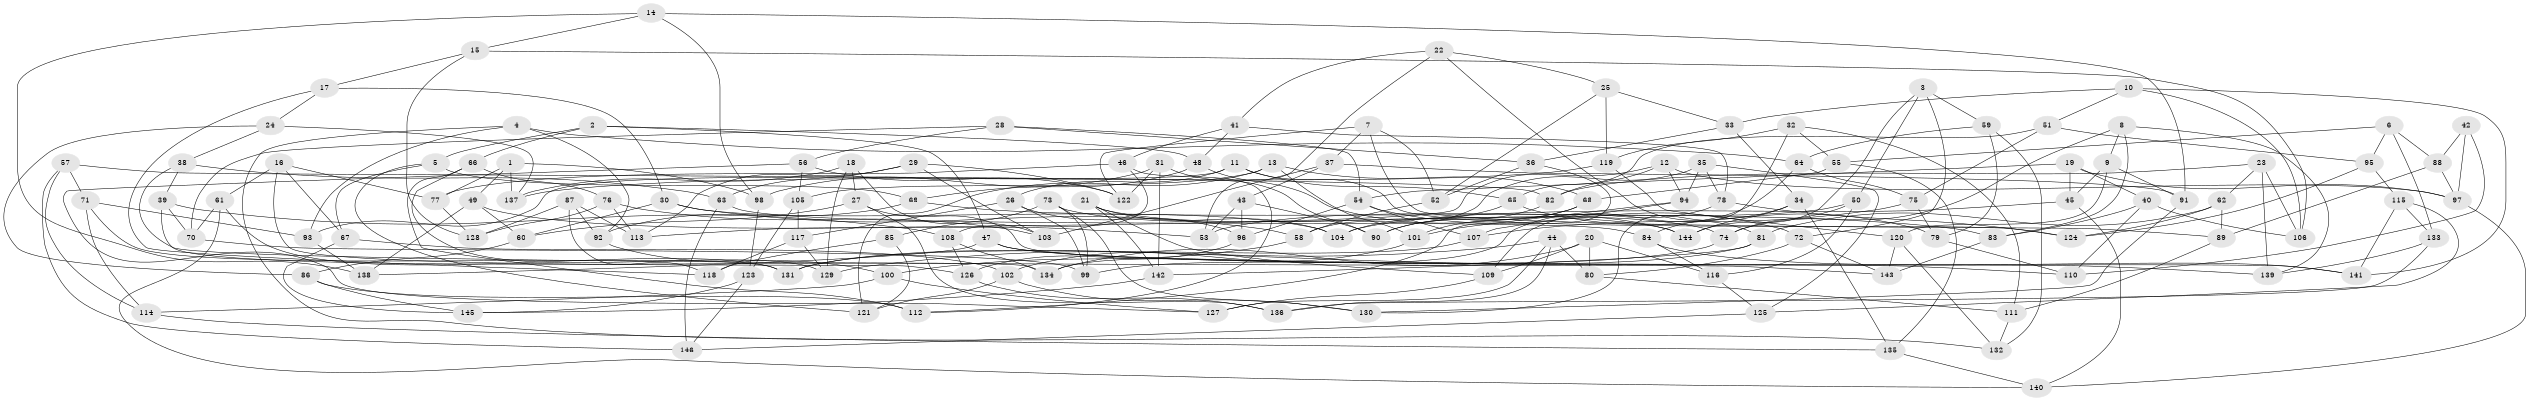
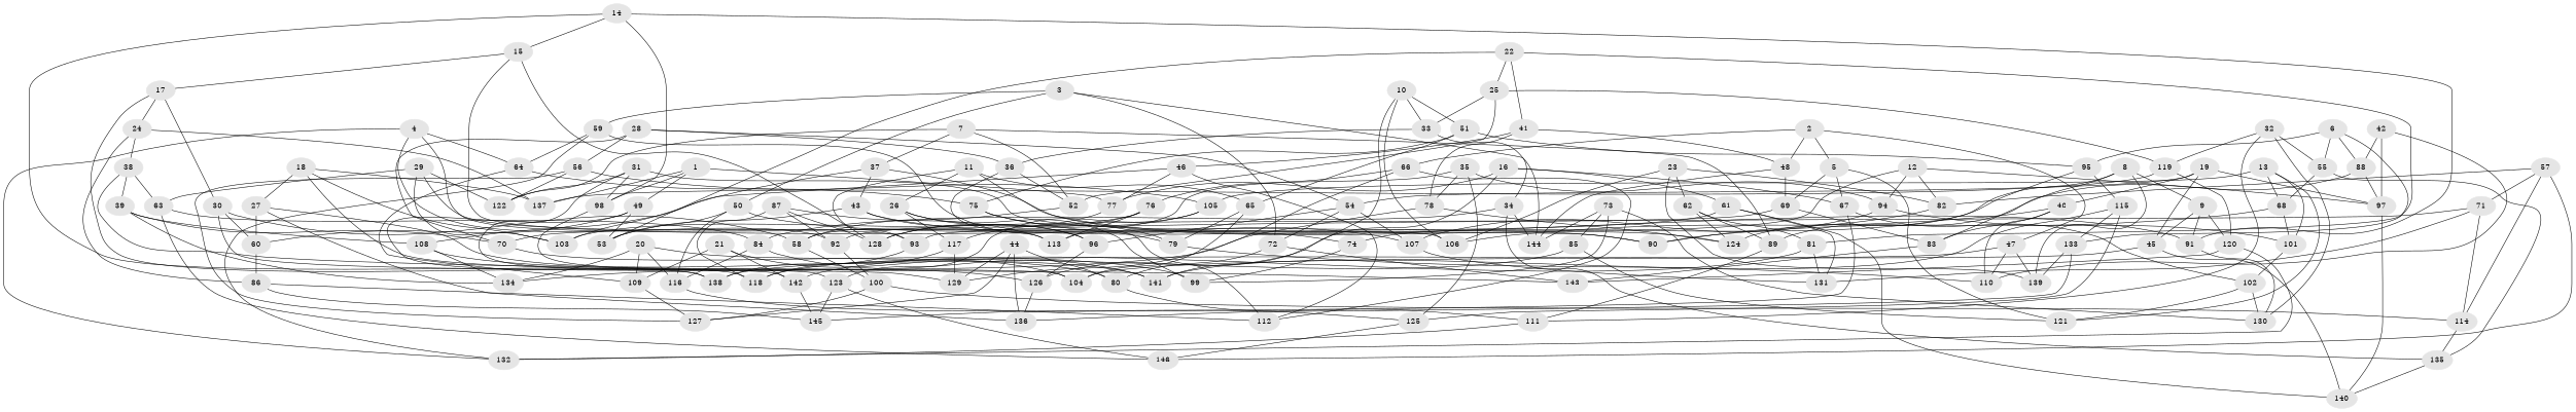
  graph {
    node [color=gray90 style=filled]
    1
    49
    77
    98
    137
    138
    53
    60
    128
    123
    2
    5
    47
    48
    66
    67
    69
    121
    139
    110
    144
    129
    112
    76
    3
    50
    59
    72
    74
    116
    64
    132
    79
    80
    143
    4
    92
    93
    109
    75
    100
    102
    145
    83
    6
    55
    88
    95
    133
    68
    135
    89
    97
    124
    115
    136
    7
    37
    52
    122
    91
    103
    43
    58
    111
    8
    9
    45
    120
    99
    104
    140
    130
    10
    33
    51
    106
    141
    36
    34
    65
    11
    26
    96
    117
    12
    82
    94
    113
    90
    101
    107
    13
    105
    14
    15
    17
    24
    30
    118
    16
    61
    126
    70
    131
    38
    86
    18
    27
    19
    40
    54
    20
    134
    127
    125
    21
    142
    22
    25
    41
    81
    119
    78
    46
    23
    62
    63
    39
    28
    56
    29
    84
    146
    31
    32
    35
    108
    42
    44
    57
    71
    114
    73
    85
    87
    1 -- 49
    1 -- 77
    1 -- 98
    1 -- 137
    49 -- 138
    49 -- 53
    49 -- 60
    77 -- 128
    98 -- 123
    60 -- 86
    123 -- 145
    123 -- 146
    2 -- 5
    2 -- 47
    2 -- 48
    2 -- 66
    5 -- 67
    5 -- 69
    5 -- 121
    47 -- 138
    47 -- 139
    47 -- 110
    48 -- 69
    48 -- 144
    66 -- 129
    66 -- 112
    66 -- 76
    67 -- 102
    67 -- 145
    69 -- 92
    69 -- 83
    76 -- 128
    76 -- 103
    76 -- 113
    3 -- 144
    3 -- 50
    3 -- 59
    3 -- 72
    50 -- 53
    50 -- 74
    50 -- 116
    59 -- 64
    59 -- 132
    59 -- 79
    72 -- 80
    72 -- 143
    74 -- 99
    116 -- 125
    64 -- 109
    64 -- 75
    79 -- 110
    80 -- 111
    4 -- 64
    4 -- 132
    4 -- 92
    4 -- 93
    92 -- 100
    93 -- 138
    109 -- 127
    75 -- 79
    75 -- 107
    100 -- 127
    100 -- 114
    102 -- 121
    102 -- 130
    83 -- 143
    6 -- 55
    6 -- 88
    6 -- 95
    6 -- 133
    55 -- 68
    55 -- 135
    88 -- 89
    88 -- 97
    95 -- 124
    95 -- 115
    133 -- 139
    133 -- 136
    68 -- 90
    68 -- 101
    135 -- 140
    89 -- 111
    97 -- 140
    115 -- 133
    115 -- 141
    115 -- 125
    7 -- 89
    7 -- 37
    7 -- 52
    7 -- 122
    37 -- 91
    37 -- 103
    37 -- 43
    52 -- 58
    91 -- 130
    43 -- 53
    43 -- 96
    43 -- 90
    58 -- 100
    111 -- 132
    8 -- 139
    8 -- 74
    8 -- 83
    8 -- 9
    9 -- 91
    9 -- 45
    9 -- 120
    45 -- 104
    45 -- 140
    120 -- 132
    120 -- 143
    10 -- 33
    10 -- 51
    10 -- 106
    10 -- 141
    33 -- 36
    33 -- 34
    51 -- 75
    51 -- 95
    51 -- 65
    36 -- 112
    36 -- 52
    34 -- 144
    34 -- 135
    34 -- 84
    65 -- 79
    65 -- 104
    11 -- 93
    11 -- 124
    11 -- 65
    11 -- 26
    26 -- 99
    26 -- 96
    26 -- 117
    96 -- 126
    117 -- 129
    117 -- 118
    12 -- 97
    12 -- 82
    12 -- 94
    12 -- 113
    82 -- 90
    94 -- 101
    94 -- 107
    101 -- 102
    107 -- 131
    13 -- 121
    13 -- 68
    13 -- 101
    13 -- 105
    105 -- 123
    105 -- 117
    14 -- 98
    14 -- 138
    14 -- 91
    14 -- 15
    15 -- 128
    15 -- 106
    15 -- 17
    17 -- 24
    17 -- 30
    17 -- 118
    24 -- 137
    24 -- 38
    24 -- 86
    30 -- 60
    30 -- 58
    30 -- 104
    16 -- 77
    16 -- 67
    16 -- 61
    16 -- 126
    61 -- 140
    61 -- 70
    61 -- 131
    126 -- 136
    70 -- 99
    38 -- 143
    38 -- 63
    38 -- 39
    86 -- 112
    86 -- 145
    18 -- 137
    18 -- 129
    18 -- 103
    18 -- 27
    27 -- 60
    27 -- 136
    27 -- 141
    19 -- 97
    19 -- 45
    19 -- 40
    19 -- 54
    40 -- 110
    40 -- 83
    40 -- 106
    54 -- 72
    54 -- 96
    54 -- 107
    20 -- 116
    20 -- 80
    20 -- 109
    20 -- 134
    125 -- 146
-   21 -- 74
    21 -- 109
    21 -- 104
    21 -- 142
    142 -- 145
    22 -- 53
    22 -- 25
    22 -- 41
    22 -- 81
    25 -- 52
    25 -- 33
    25 -- 119
    41 -- 48
    41 -- 78
    41 -- 46
    81 -- 131
    81 -- 142
    119 -- 137
    119 -- 120
    78 -- 124
    78 -- 134
    46 -- 77
    46 -- 112
    46 -- 108
    23 -- 139
    23 -- 106
    23 -- 82
    23 -- 62
    62 -- 89
    62 -- 124
    62 -- 81
    63 -- 84
    63 -- 146
    39 -- 70
    39 -- 134
    39 -- 108
    28 -- 36
    28 -- 70
    28 -- 54
    28 -- 56
    56 -- 122
    56 -- 105
    56 -- 127
    29 -- 122
    29 -- 103
    29 -- 113
    29 -- 63
    84 -- 116
    84 -- 141
    31 -- 98
    31 -- 122
    31 -- 90
    31 -- 142
    32 -- 55
    32 -- 111
    32 -- 130
    32 -- 119
    35 -- 58
    35 -- 94
    35 -- 125
    35 -- 78
    108 -- 126
    108 -- 134
    42 -- 110
    42 -- 88
    42 -- 97
    44 -- 129
    44 -- 80
    44 -- 136
    44 -- 127
    57 -- 82
    57 -- 146
    57 -- 71
    57 -- 114
    71 -- 93
    71 -- 131
    71 -- 114
    114 -- 135
    73 -- 144
    73 -- 99
    73 -- 130
    73 -- 85
    85 -- 121
    85 -- 118
    87 -- 128
    87 -- 92
    87 -- 113
    87 -- 118
  }
